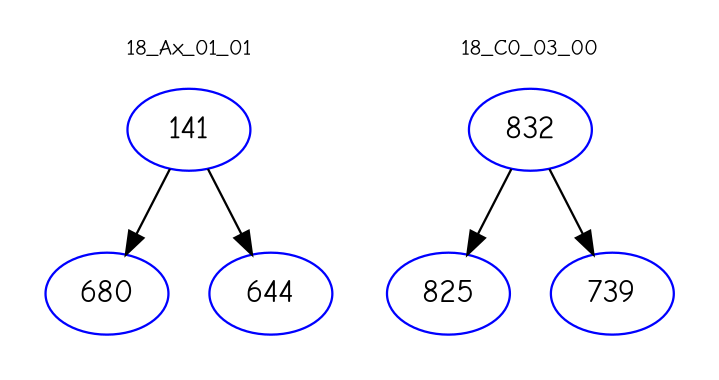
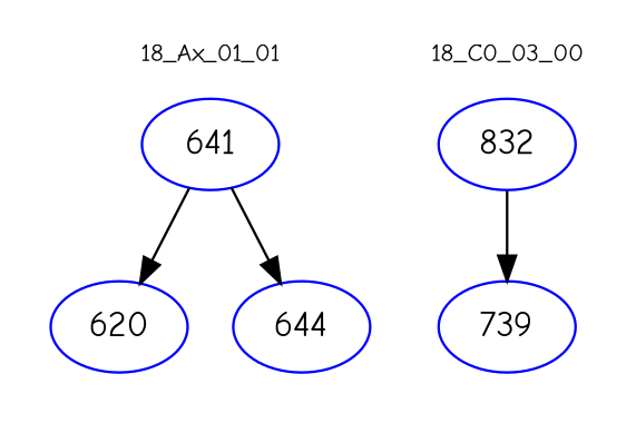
  digraph {
    fontname="Comic Neue"
    node [color=blue fontname="Comic Neue"]
    edge [color=black fontname="Comic Neue"]
-   n1 [label=141]
-   n2 [label=680]
+   n1 [label=641]
+   n2 [label=620]
    n3 [label=644]
    n4 [label=832]
-   n5 [label=825]
    n6 [label=739]
    subgraph cluster_1 {
      color=white
      fontsize=10
      label="18_Ax_01_01"
      n1
      n2
      n3
    }
    subgraph cluster_2 {
      color=white
      fontsize=10
      label="18_C0_03_00"
      n4
-     n5
      n6
    }
    n1 -> n2
    n1 -> n3
-   n4 -> n5
    n4 -> n6
  }
